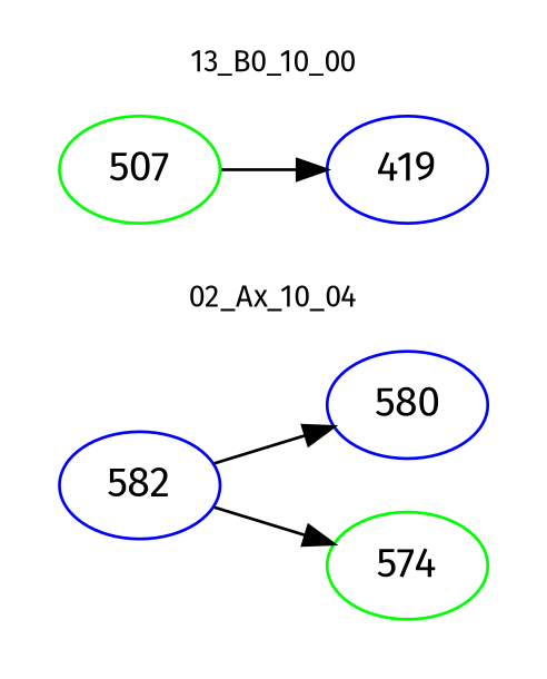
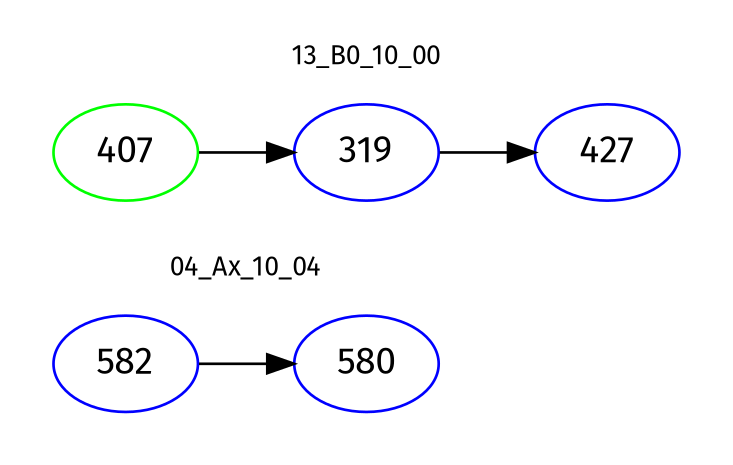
  digraph {
    fontname="Fira Sans"
    rankdir=LR
    node [color=blue fontname="Fira Sans"]
    edge [color=black fontname="Fira Sans"]
    n1 [label=582]
-   n2 [color=green label=574]
    n3 [label=580]
-   n4 [label=419]
-   n5 [color=green label=507]
+   n4 [label=319]
+   n5 [color=green label=407]
+   n6 [label=427]
    subgraph cluster_1 {
      color=white
      fontsize=10
-     label="02_Ax_10_04"
+     label="04_Ax_10_04"
      n1
-     n2
      n3
    }
    subgraph cluster_2 {
      color=white
      fontsize=10
      label="13_B0_10_00"
      n4
      n5
+     n6
    }
-   n1 -> n2
    n1 -> n3
+   n4 -> n6
    n5 -> n4
  }
